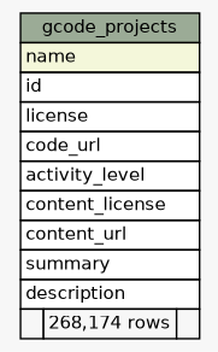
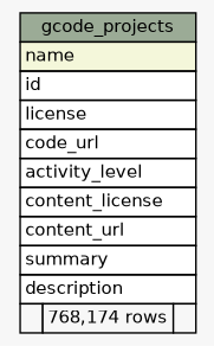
  digraph {
    bgcolor="#f7f7f7"
    fontname=Helvetica
    fontsize=11
    nodesep=0.18
    rankdir=RL
    ranksep=0.46
-   n1 [fontname=Helvetica fontsize=11 label=<     <TABLE BORDER="0" CELLBORDER="1" CELLSPACING="0" BGCOLOR="#ffffff">       <TR><TD COLSPAN="3" BGCOLOR="#9bab96" ALIGN="CENTER">gcode_projects</TD></TR>       <TR><TD PORT="name" COLSPAN="3" BGCOLOR="#f4f7da" ALIGN="LEFT">name</TD></TR>       <TR><TD PORT="id" COLSPAN="3" ALIGN="LEFT">id</TD></TR>       <TR><TD PORT="license" COLSPAN="3" ALIGN="LEFT">license</TD></TR>       <TR><TD PORT="code_url" COLSPAN="3" ALIGN="LEFT">code_url</TD></TR>       <TR><TD PORT="activity_level" COLSPAN="3" ALIGN="LEFT">activity_level</TD></TR>       <TR><TD PORT="content_license" COLSPAN="3" ALIGN="LEFT">content_license</TD></TR>       <TR><TD PORT="content_url" COLSPAN="3" ALIGN="LEFT">content_url</TD></TR>       <TR><TD PORT="summary" COLSPAN="3" ALIGN="LEFT">summary</TD></TR>       <TR><TD PORT="description" COLSPAN="3" ALIGN="LEFT">description</TD></TR>       <TR><TD ALIGN="LEFT" BGCOLOR="#f7f7f7">  </TD><TD ALIGN="RIGHT" BGCOLOR="#f7f7f7">268,174 rows</TD><TD ALIGN="RIGHT" BGCOLOR="#f7f7f7">  </TD></TR>     </TABLE>> shape=plaintext]
+   n1 [fontname=Helvetica fontsize=11 label=<     <TABLE BORDER="0" CELLBORDER="1" CELLSPACING="0" BGCOLOR="#ffffff">       <TR><TD COLSPAN="3" BGCOLOR="#9bab96" ALIGN="CENTER">gcode_projects</TD></TR>       <TR><TD PORT="name" COLSPAN="3" BGCOLOR="#f4f7da" ALIGN="LEFT">name</TD></TR>       <TR><TD PORT="id" COLSPAN="3" ALIGN="LEFT">id</TD></TR>       <TR><TD PORT="license" COLSPAN="3" ALIGN="LEFT">license</TD></TR>       <TR><TD PORT="code_url" COLSPAN="3" ALIGN="LEFT">code_url</TD></TR>       <TR><TD PORT="activity_level" COLSPAN="3" ALIGN="LEFT">activity_level</TD></TR>       <TR><TD PORT="content_license" COLSPAN="3" ALIGN="LEFT">content_license</TD></TR>       <TR><TD PORT="content_url" COLSPAN="3" ALIGN="LEFT">content_url</TD></TR>       <TR><TD PORT="summary" COLSPAN="3" ALIGN="LEFT">summary</TD></TR>       <TR><TD PORT="description" COLSPAN="3" ALIGN="LEFT">description</TD></TR>       <TR><TD ALIGN="LEFT" BGCOLOR="#f7f7f7">  </TD><TD ALIGN="RIGHT" BGCOLOR="#f7f7f7">768,174 rows</TD><TD ALIGN="RIGHT" BGCOLOR="#f7f7f7">  </TD></TR>     </TABLE>> shape=plaintext]
  }
